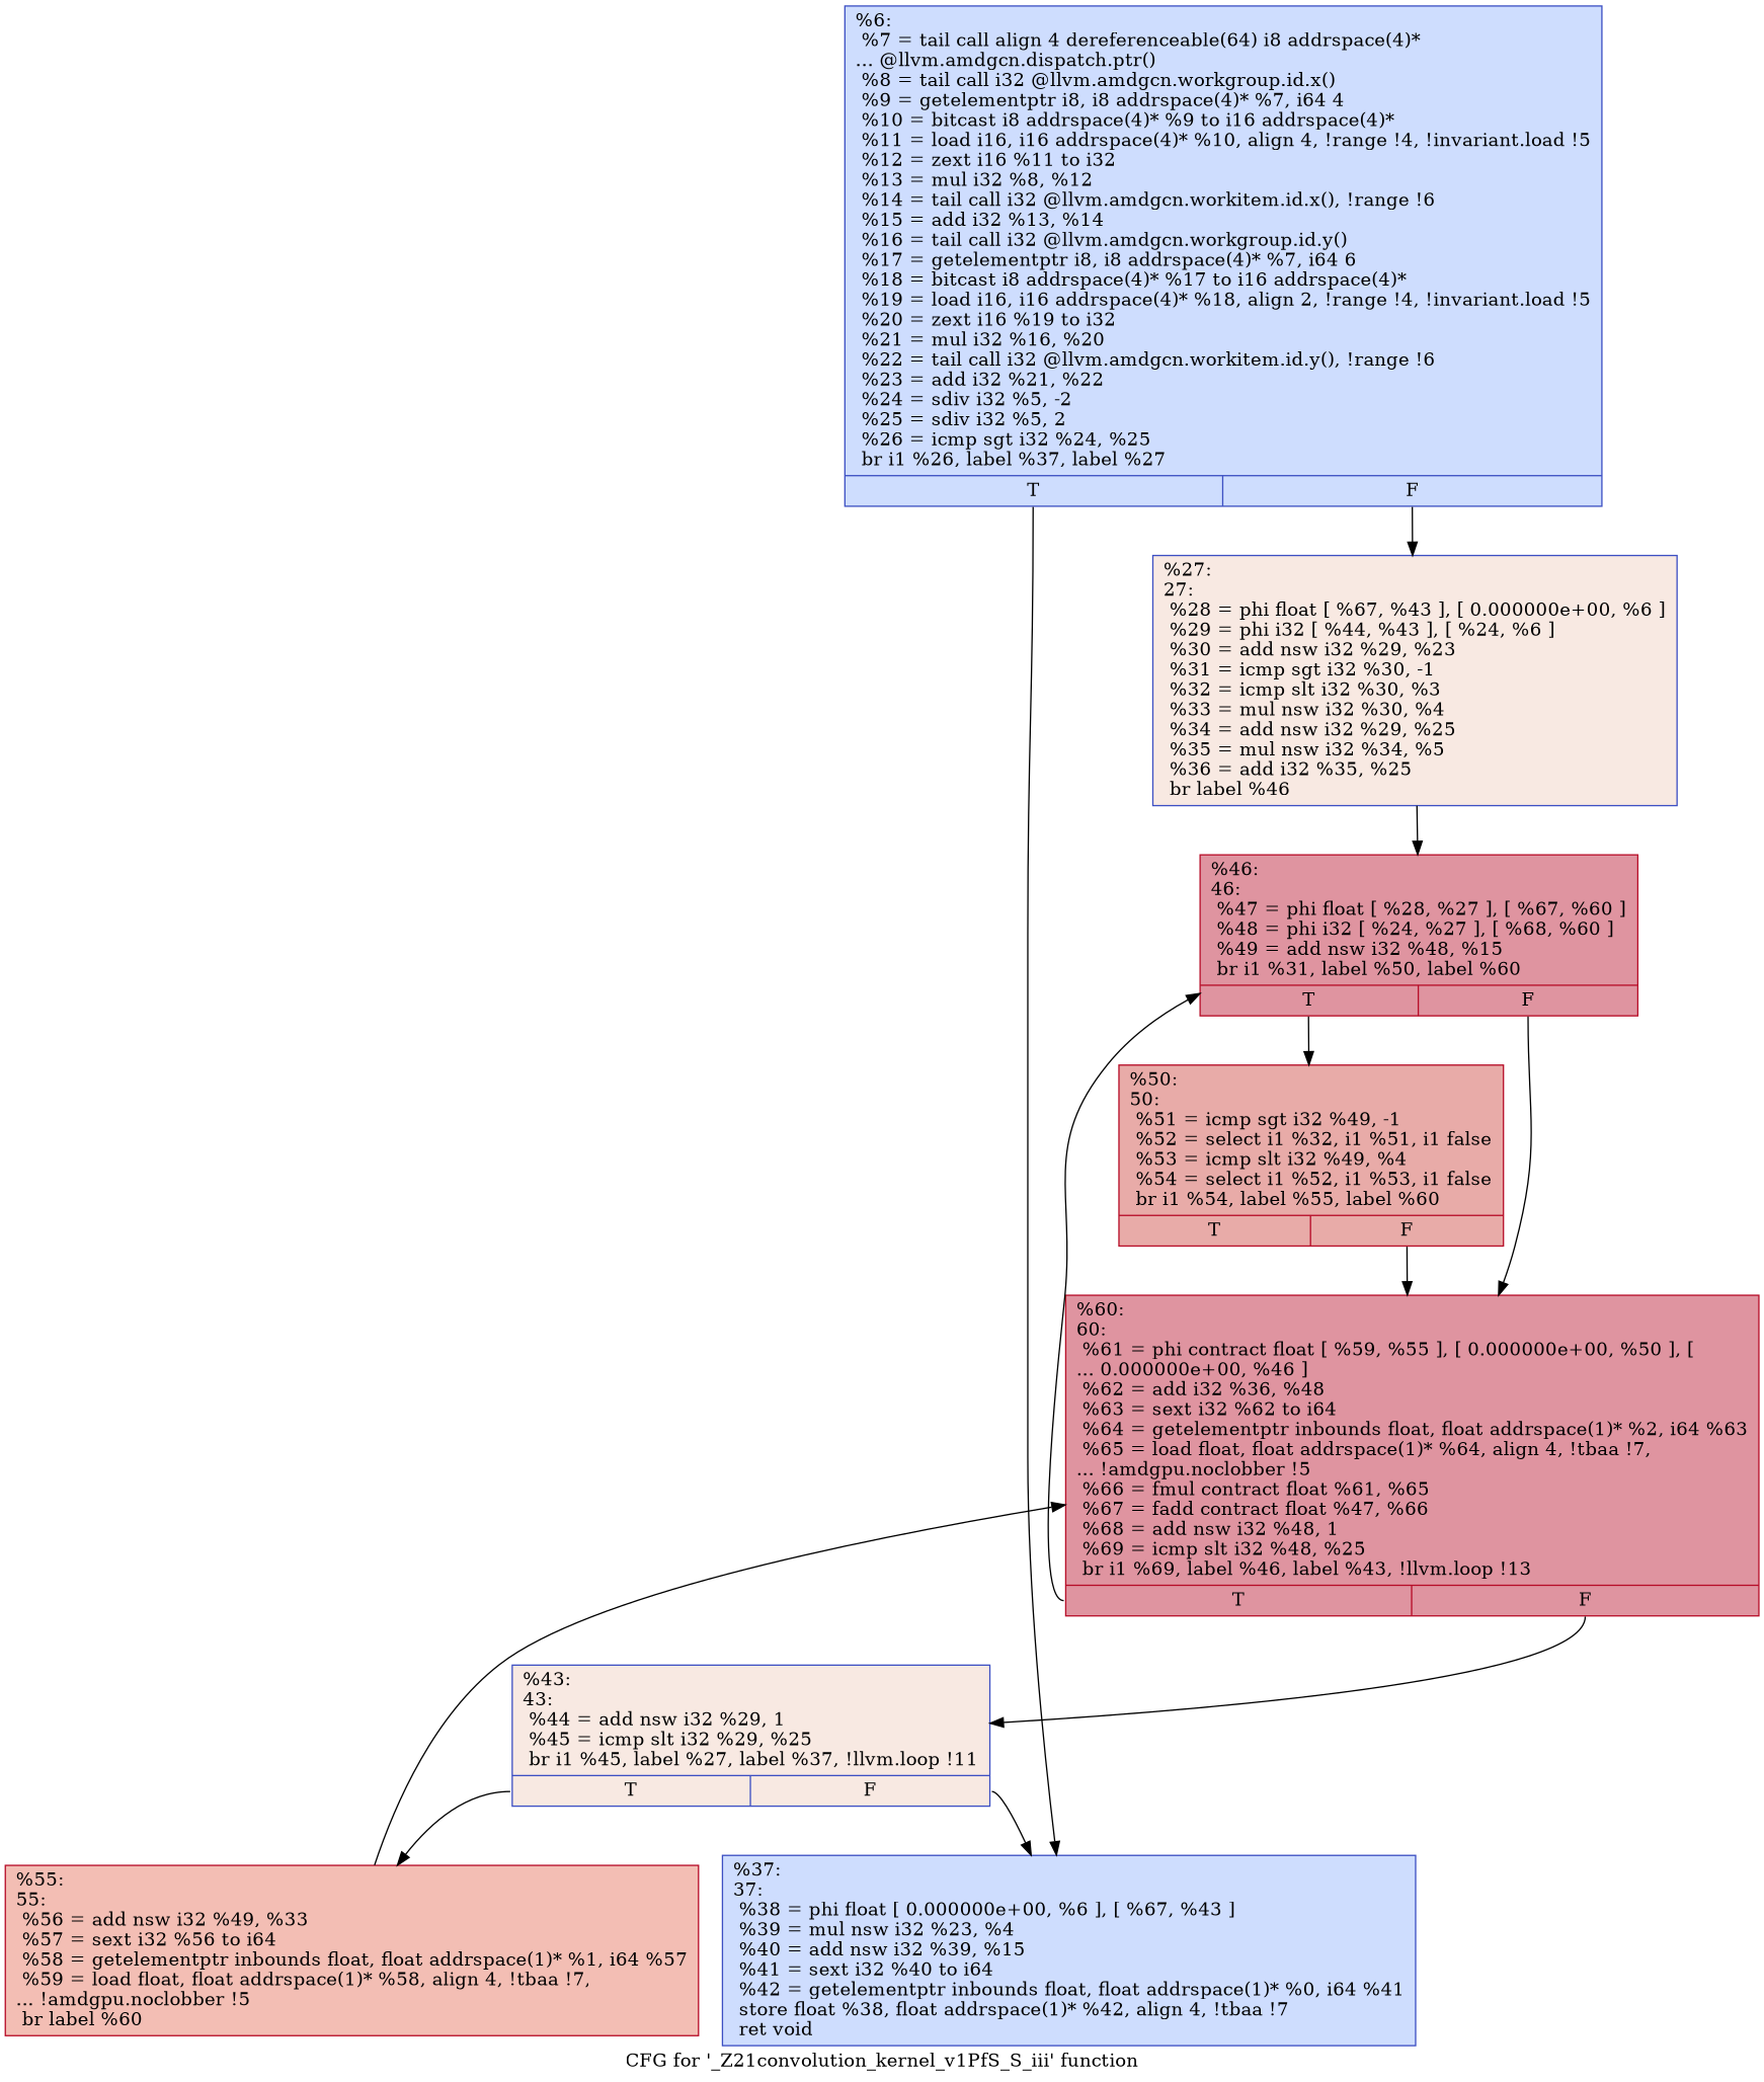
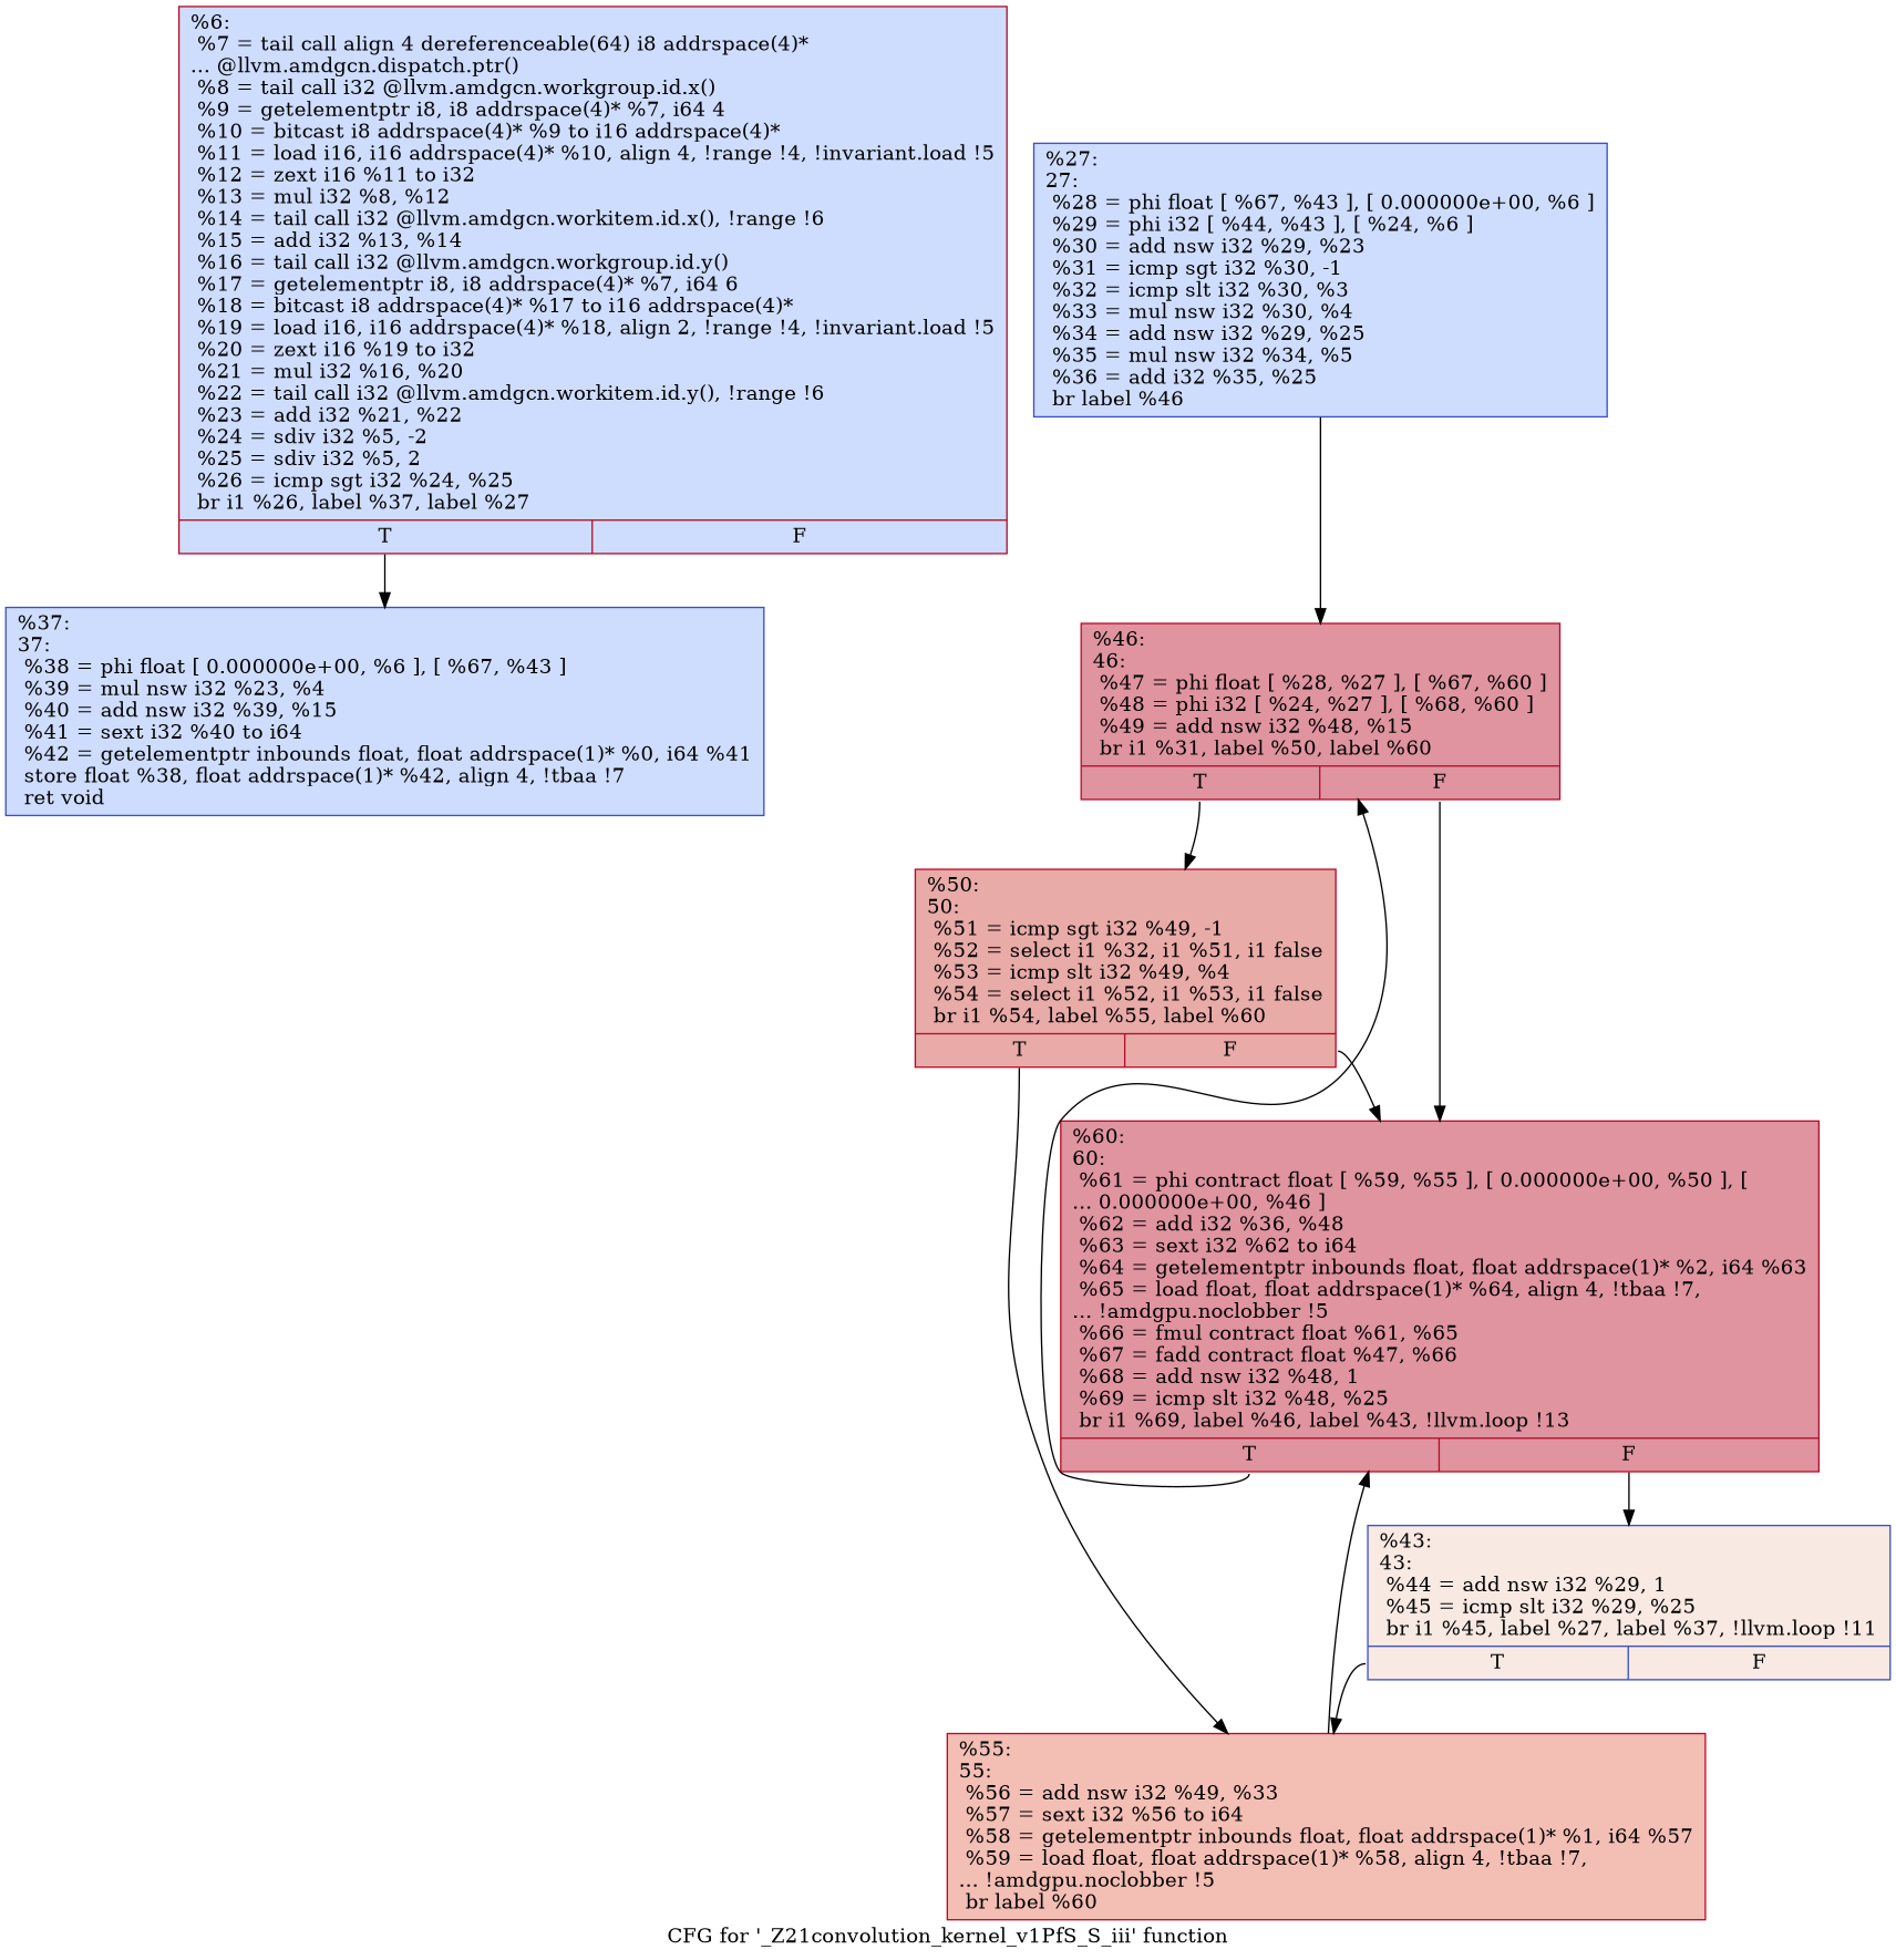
  digraph {
    label="CFG for '_Z21convolution_kernel_v1PfS_S_iii' function"
    node [color="#3d50c3ff" fillcolor="#8fb1fe70" shape=record style=filled]
    edge [tailport=s0]
-   n1 [label="{%6:\l  %7 = tail call align 4 dereferenceable(64) i8 addrspace(4)*\l... @llvm.amdgcn.dispatch.ptr()\l  %8 = tail call i32 @llvm.amdgcn.workgroup.id.x()\l  %9 = getelementptr i8, i8 addrspace(4)* %7, i64 4\l  %10 = bitcast i8 addrspace(4)* %9 to i16 addrspace(4)*\l  %11 = load i16, i16 addrspace(4)* %10, align 4, !range !4, !invariant.load !5\l  %12 = zext i16 %11 to i32\l  %13 = mul i32 %8, %12\l  %14 = tail call i32 @llvm.amdgcn.workitem.id.x(), !range !6\l  %15 = add i32 %13, %14\l  %16 = tail call i32 @llvm.amdgcn.workgroup.id.y()\l  %17 = getelementptr i8, i8 addrspace(4)* %7, i64 6\l  %18 = bitcast i8 addrspace(4)* %17 to i16 addrspace(4)*\l  %19 = load i16, i16 addrspace(4)* %18, align 2, !range !4, !invariant.load !5\l  %20 = zext i16 %19 to i32\l  %21 = mul i32 %16, %20\l  %22 = tail call i32 @llvm.amdgcn.workitem.id.y(), !range !6\l  %23 = add i32 %21, %22\l  %24 = sdiv i32 %5, -2\l  %25 = sdiv i32 %5, 2\l  %26 = icmp sgt i32 %24, %25\l  br i1 %26, label %37, label %27\l|{<s0>T|<s1>F}}"]
+   n1 [color="#b70d28ff" label="{%6:\l  %7 = tail call align 4 dereferenceable(64) i8 addrspace(4)*\l... @llvm.amdgcn.dispatch.ptr()\l  %8 = tail call i32 @llvm.amdgcn.workgroup.id.x()\l  %9 = getelementptr i8, i8 addrspace(4)* %7, i64 4\l  %10 = bitcast i8 addrspace(4)* %9 to i16 addrspace(4)*\l  %11 = load i16, i16 addrspace(4)* %10, align 4, !range !4, !invariant.load !5\l  %12 = zext i16 %11 to i32\l  %13 = mul i32 %8, %12\l  %14 = tail call i32 @llvm.amdgcn.workitem.id.x(), !range !6\l  %15 = add i32 %13, %14\l  %16 = tail call i32 @llvm.amdgcn.workgroup.id.y()\l  %17 = getelementptr i8, i8 addrspace(4)* %7, i64 6\l  %18 = bitcast i8 addrspace(4)* %17 to i16 addrspace(4)*\l  %19 = load i16, i16 addrspace(4)* %18, align 2, !range !4, !invariant.load !5\l  %20 = zext i16 %19 to i32\l  %21 = mul i32 %16, %20\l  %22 = tail call i32 @llvm.amdgcn.workitem.id.y(), !range !6\l  %23 = add i32 %21, %22\l  %24 = sdiv i32 %5, -2\l  %25 = sdiv i32 %5, 2\l  %26 = icmp sgt i32 %24, %25\l  br i1 %26, label %37, label %27\l|{<s0>T|<s1>F}}"]
    n2 [label="{%37:\l37:                                               \l  %38 = phi float [ 0.000000e+00, %6 ], [ %67, %43 ]\l  %39 = mul nsw i32 %23, %4\l  %40 = add nsw i32 %39, %15\l  %41 = sext i32 %40 to i64\l  %42 = getelementptr inbounds float, float addrspace(1)* %0, i64 %41\l  store float %38, float addrspace(1)* %42, align 4, !tbaa !7\l  ret void\l}"]
-   n3 [fillcolor="#efcebd70" label="{%27:\l27:                                               \l  %28 = phi float [ %67, %43 ], [ 0.000000e+00, %6 ]\l  %29 = phi i32 [ %44, %43 ], [ %24, %6 ]\l  %30 = add nsw i32 %29, %23\l  %31 = icmp sgt i32 %30, -1\l  %32 = icmp slt i32 %30, %3\l  %33 = mul nsw i32 %30, %4\l  %34 = add nsw i32 %29, %25\l  %35 = mul nsw i32 %34, %5\l  %36 = add i32 %35, %25\l  br label %46\l}"]
+   n3 [label="{%27:\l27:                                               \l  %28 = phi float [ %67, %43 ], [ 0.000000e+00, %6 ]\l  %29 = phi i32 [ %44, %43 ], [ %24, %6 ]\l  %30 = add nsw i32 %29, %23\l  %31 = icmp sgt i32 %30, -1\l  %32 = icmp slt i32 %30, %3\l  %33 = mul nsw i32 %30, %4\l  %34 = add nsw i32 %29, %25\l  %35 = mul nsw i32 %34, %5\l  %36 = add i32 %35, %25\l  br label %46\l}"]
    n4 [color="#b70d28ff" fillcolor="#b70d2870" label="{%46:\l46:                                               \l  %47 = phi float [ %28, %27 ], [ %67, %60 ]\l  %48 = phi i32 [ %24, %27 ], [ %68, %60 ]\l  %49 = add nsw i32 %48, %15\l  br i1 %31, label %50, label %60\l|{<s0>T|<s1>F}}"]
    n5 [color="#b70d28ff" fillcolor="#cc403a70" label="{%50:\l50:                                               \l  %51 = icmp sgt i32 %49, -1\l  %52 = select i1 %32, i1 %51, i1 false\l  %53 = icmp slt i32 %49, %4\l  %54 = select i1 %52, i1 %53, i1 false\l  br i1 %54, label %55, label %60\l|{<s0>T|<s1>F}}"]
    n6 [color="#b70d28ff" fillcolor="#b70d2870" label="{%60:\l60:                                               \l  %61 = phi contract float [ %59, %55 ], [ 0.000000e+00, %50 ], [\l... 0.000000e+00, %46 ]\l  %62 = add i32 %36, %48\l  %63 = sext i32 %62 to i64\l  %64 = getelementptr inbounds float, float addrspace(1)* %2, i64 %63\l  %65 = load float, float addrspace(1)* %64, align 4, !tbaa !7,\l... !amdgpu.noclobber !5\l  %66 = fmul contract float %61, %65\l  %67 = fadd contract float %47, %66\l  %68 = add nsw i32 %48, 1\l  %69 = icmp slt i32 %48, %25\l  br i1 %69, label %46, label %43, !llvm.loop !13\l|{<s0>T|<s1>F}}"]
    n7 [color="#b70d28ff" fillcolor="#e36c5570" label="{%55:\l55:                                               \l  %56 = add nsw i32 %49, %33\l  %57 = sext i32 %56 to i64\l  %58 = getelementptr inbounds float, float addrspace(1)* %1, i64 %57\l  %59 = load float, float addrspace(1)* %58, align 4, !tbaa !7,\l... !amdgpu.noclobber !5\l  br label %60\l}"]
    n8 [fillcolor="#efcebd70" label="{%43:\l43:                                               \l  %44 = add nsw i32 %29, 1\l  %45 = icmp slt i32 %29, %25\l  br i1 %45, label %27, label %37, !llvm.loop !11\l|{<s0>T|<s1>F}}"]
    n1 -> n2
-   n1 -> n3 [tailport=s1]
    n3 -> n4
    n4 -> n5
    n4 -> n6 [tailport=s1]
    n5 -> n6 [tailport=s1]
+   n5 -> n7
    n6 -> n4
    n6 -> n8 [tailport=s1]
    n7 -> n6
-   n8 -> n2 [tailport=s1]
    n8 -> n7
  }
